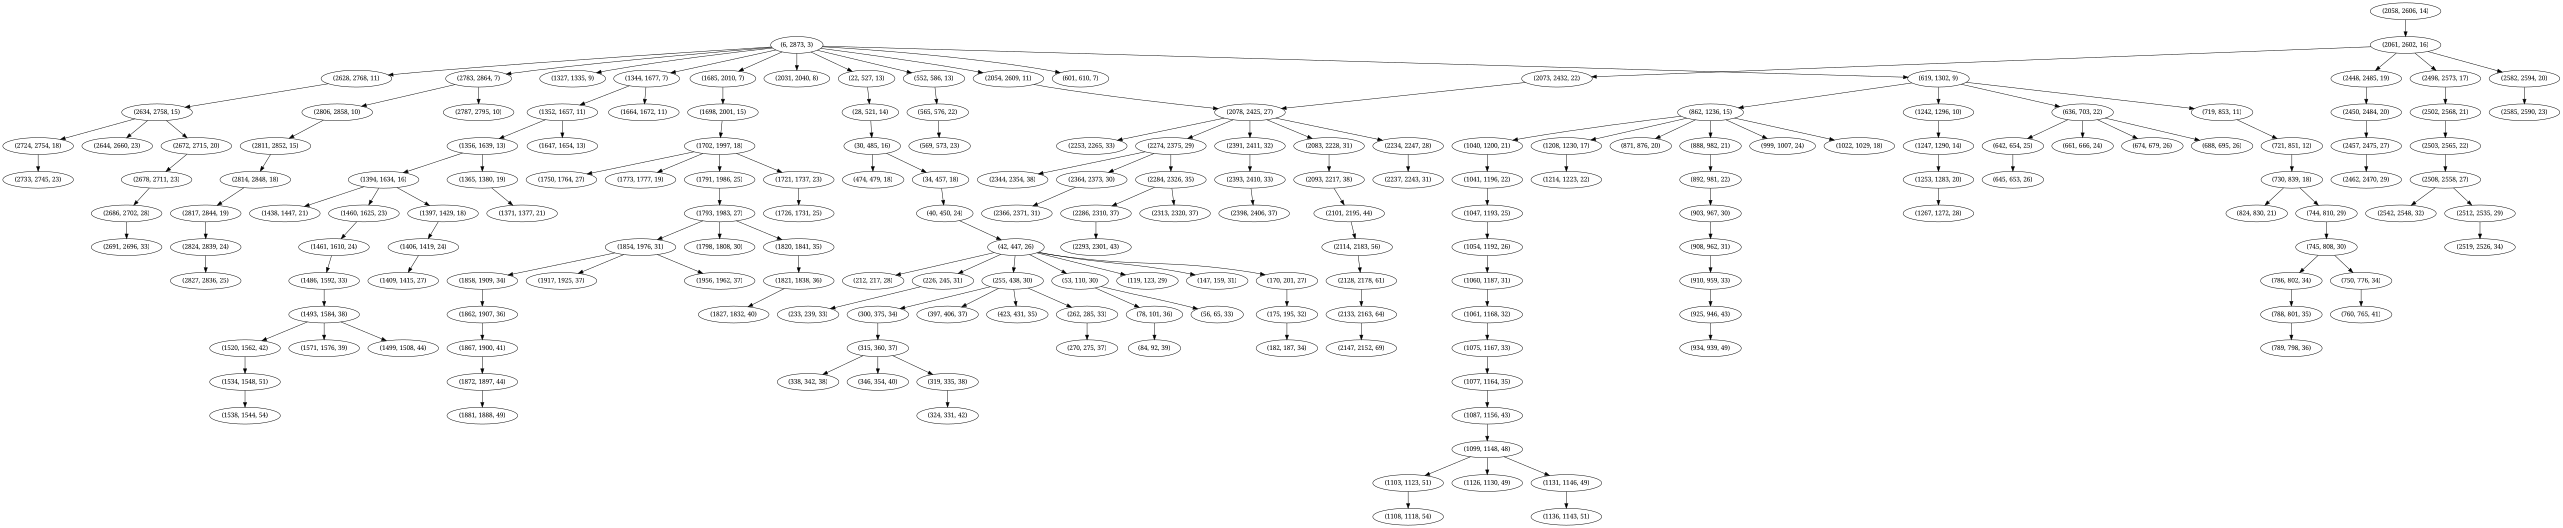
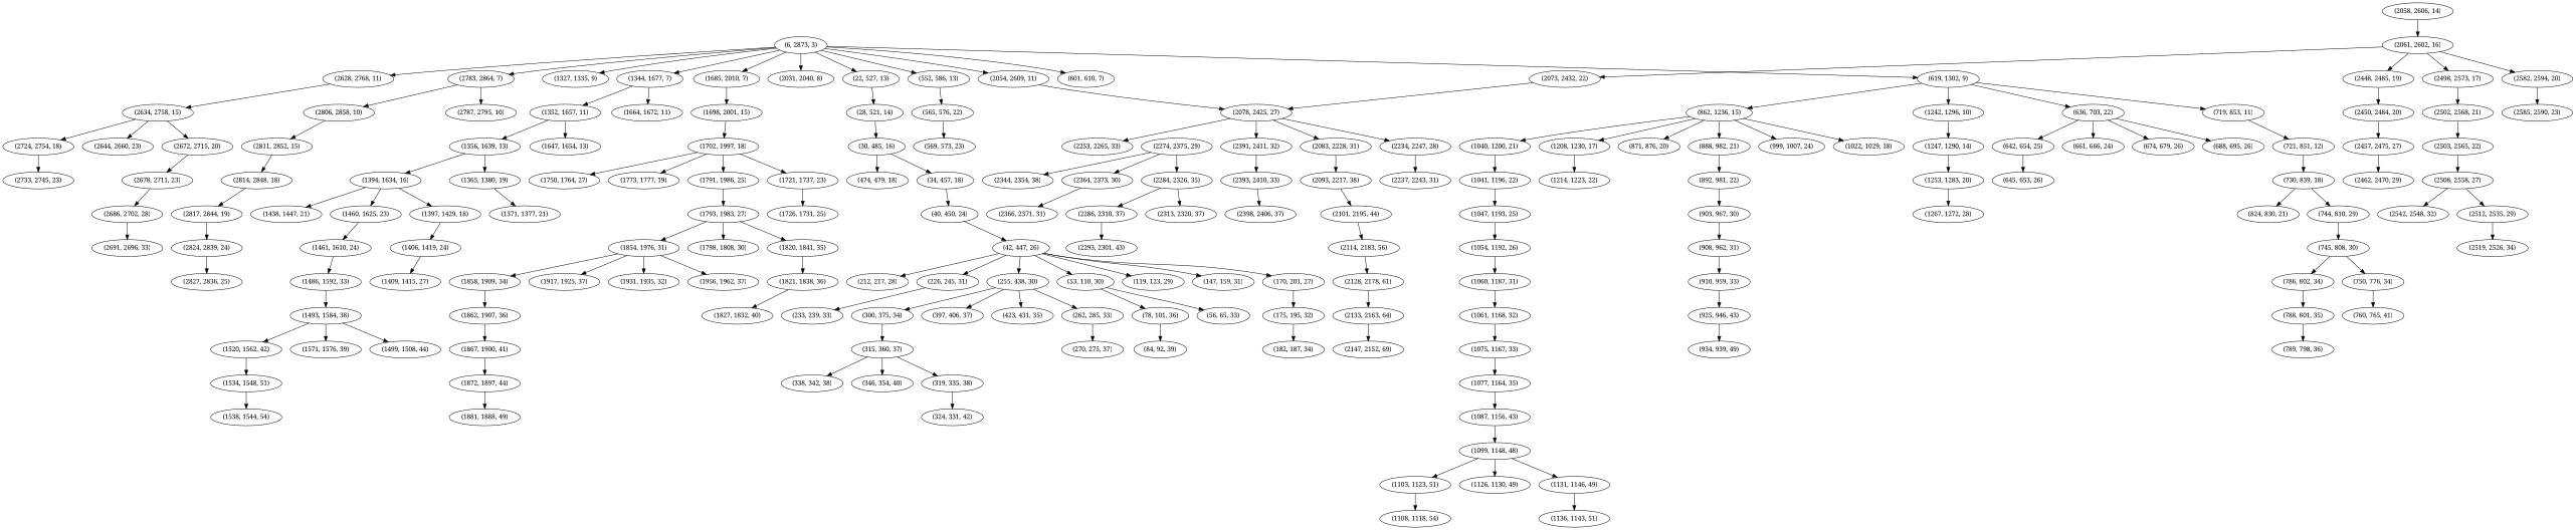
  digraph {
    fontname="Noto Serif"
    node [fontname="Noto Serif"]
    edge [fontname="Noto Serif"]
    "(6, 2873, 3)"
    "(22, 527, 13)"
    "(552, 586, 13)"
    "(601, 610, 7)"
    "(619, 1302, 9)"
    "(1327, 1335, 9)"
    "(1344, 1677, 7)"
    "(1685, 2010, 7)"
    "(2031, 2040, 8)"
    "(2054, 2609, 11)"
    "(2628, 2768, 11)"
    "(2783, 2864, 7)"
    "(28, 521, 14)"
    "(565, 576, 22)"
    "(636, 703, 22)"
    "(719, 853, 11)"
    "(862, 1236, 15)"
    "(1242, 1296, 10)"
    "(1352, 1657, 11)"
    "(1664, 1672, 11)"
    "(1698, 2001, 15)"
    "(2078, 2425, 27)"
    "(2634, 2758, 15)"
    "(2787, 2795, 10)"
    "(2806, 2858, 10)"
    "(30, 485, 16)"
    "(34, 457, 18)"
    "(474, 479, 18)"
    "(40, 450, 24)"
    "(42, 447, 26)"
    "(53, 110, 30)"
    "(119, 123, 29)"
    "(147, 159, 31)"
    "(170, 201, 27)"
    "(212, 217, 28)"
    "(226, 245, 31)"
    "(255, 438, 30)"
    "(56, 65, 33)"
    "(78, 101, 36)"
    "(175, 195, 32)"
    "(233, 239, 33)"
    "(262, 285, 33)"
    "(300, 375, 34)"
    "(397, 406, 37)"
    "(423, 431, 35)"
    "(84, 92, 39)"
    "(182, 187, 34)"
    "(270, 275, 37)"
    "(315, 360, 37)"
    "(319, 335, 38)"
    "(338, 342, 38)"
    "(346, 354, 40)"
    "(324, 331, 42)"
    "(569, 573, 23)"
    "(642, 654, 25)"
    "(661, 666, 24)"
    "(674, 679, 26)"
    "(688, 695, 26)"
    "(721, 851, 12)"
    "(871, 876, 20)"
    "(888, 982, 21)"
    "(999, 1007, 24)"
    "(1022, 1029, 18)"
    "(1040, 1200, 21)"
    "(1208, 1230, 17)"
    "(1247, 1290, 14)"
    "(645, 653, 26)"
    "(730, 839, 18)"
    "(744, 810, 29)"
    "(824, 830, 21)"
    "(745, 808, 30)"
    "(750, 776, 34)"
    "(786, 802, 34)"
    "(760, 765, 41)"
    "(788, 801, 35)"
    "(789, 798, 36)"
    "(892, 981, 22)"
    "(1041, 1196, 22)"
    "(1214, 1223, 22)"
    "(903, 967, 30)"
    "(908, 962, 31)"
    "(910, 959, 33)"
    "(925, 946, 43)"
    "(934, 939, 49)"
    "(1047, 1193, 25)"
    "(1054, 1192, 26)"
    "(1060, 1187, 31)"
    "(1061, 1168, 32)"
    "(1075, 1167, 33)"
    "(1077, 1164, 35)"
    "(1087, 1156, 43)"
    "(1099, 1148, 48)"
    "(1103, 1123, 51)"
    "(1126, 1130, 49)"
    "(1131, 1146, 49)"
    "(1108, 1118, 54)"
    "(1136, 1143, 51)"
    "(1253, 1283, 20)"
    "(1267, 1272, 28)"
    "(1356, 1639, 13)"
    "(1647, 1654, 13)"
    "(1365, 1380, 19)"
    "(1394, 1634, 16)"
    "(1371, 1377, 21)"
    "(1397, 1429, 18)"
    "(1438, 1447, 21)"
    "(1460, 1625, 23)"
    "(1406, 1419, 24)"
    "(1461, 1610, 24)"
    "(1409, 1415, 27)"
    "(1486, 1592, 33)"
    "(1493, 1584, 38)"
    "(1499, 1508, 44)"
    "(1520, 1562, 42)"
    "(1571, 1576, 39)"
    "(1534, 1548, 51)"
    "(1538, 1544, 54)"
    "(1702, 1997, 18)"
    "(1721, 1737, 23)"
    "(1750, 1764, 27)"
    "(1773, 1777, 19)"
    "(1791, 1986, 25)"
    "(1726, 1731, 25)"
    "(1793, 1983, 27)"
    "(1798, 1808, 30)"
    "(1820, 1841, 35)"
    "(1854, 1976, 31)"
    "(1821, 1838, 36)"
    "(1858, 1909, 34)"
    "(1917, 1925, 37)"
+   "(1931, 1935, 32)"
    "(1956, 1962, 37)"
    "(1827, 1832, 40)"
    "(1862, 1907, 36)"
    "(1867, 1900, 41)"
    "(1872, 1897, 44)"
    "(1881, 1888, 49)"
    "(2058, 2606, 14)"
    "(2061, 2602, 16)"
    "(2073, 2432, 22)"
    "(2448, 2485, 19)"
    "(2498, 2573, 17)"
    "(2582, 2594, 20)"
    "(2450, 2484, 20)"
    "(2502, 2568, 21)"
    "(2585, 2590, 23)"
    "(2083, 2228, 31)"
    "(2234, 2247, 28)"
    "(2253, 2265, 33)"
    "(2274, 2375, 29)"
    "(2391, 2411, 32)"
    "(2093, 2217, 38)"
    "(2237, 2243, 31)"
    "(2284, 2326, 35)"
    "(2344, 2354, 38)"
    "(2364, 2373, 30)"
    "(2393, 2410, 33)"
    "(2101, 2195, 44)"
    "(2114, 2183, 56)"
    "(2128, 2178, 61)"
    "(2133, 2163, 64)"
    "(2147, 2152, 69)"
    "(2286, 2310, 37)"
    "(2313, 2320, 37)"
    "(2366, 2371, 31)"
    "(2293, 2301, 43)"
    "(2398, 2406, 37)"
    "(2457, 2475, 27)"
    "(2462, 2470, 29)"
    "(2503, 2565, 22)"
    "(2508, 2558, 27)"
    "(2512, 2535, 29)"
    "(2542, 2548, 32)"
    "(2519, 2526, 34)"
    "(2644, 2660, 23)"
    "(2672, 2715, 20)"
    "(2724, 2754, 18)"
    "(2678, 2711, 23)"
    "(2733, 2745, 23)"
    "(2686, 2702, 28)"
    "(2691, 2696, 33)"
    "(2811, 2852, 15)"
    "(2814, 2848, 18)"
    "(2817, 2844, 19)"
    "(2824, 2839, 24)"
    "(2827, 2836, 25)"
    "(6, 2873, 3)" -> "(22, 527, 13)"
    "(6, 2873, 3)" -> "(552, 586, 13)"
    "(6, 2873, 3)" -> "(601, 610, 7)"
    "(6, 2873, 3)" -> "(619, 1302, 9)"
    "(6, 2873, 3)" -> "(1327, 1335, 9)"
    "(6, 2873, 3)" -> "(1344, 1677, 7)"
    "(6, 2873, 3)" -> "(1685, 2010, 7)"
    "(6, 2873, 3)" -> "(2031, 2040, 8)"
    "(6, 2873, 3)" -> "(2054, 2609, 11)"
    "(6, 2873, 3)" -> "(2628, 2768, 11)"
    "(6, 2873, 3)" -> "(2783, 2864, 7)"
    "(22, 527, 13)" -> "(28, 521, 14)"
    "(552, 586, 13)" -> "(565, 576, 22)"
    "(619, 1302, 9)" -> "(636, 703, 22)"
    "(619, 1302, 9)" -> "(719, 853, 11)"
    "(619, 1302, 9)" -> "(862, 1236, 15)"
    "(619, 1302, 9)" -> "(1242, 1296, 10)"
    "(1344, 1677, 7)" -> "(1352, 1657, 11)"
    "(1344, 1677, 7)" -> "(1664, 1672, 11)"
    "(1685, 2010, 7)" -> "(1698, 2001, 15)"
    "(2054, 2609, 11)" -> "(2078, 2425, 27)"
    "(2628, 2768, 11)" -> "(2634, 2758, 15)"
    "(2783, 2864, 7)" -> "(2787, 2795, 10)"
    "(2783, 2864, 7)" -> "(2806, 2858, 10)"
    "(28, 521, 14)" -> "(30, 485, 16)"
    "(565, 576, 22)" -> "(569, 573, 23)"
    "(636, 703, 22)" -> "(642, 654, 25)"
    "(636, 703, 22)" -> "(661, 666, 24)"
    "(636, 703, 22)" -> "(674, 679, 26)"
    "(636, 703, 22)" -> "(688, 695, 26)"
    "(719, 853, 11)" -> "(721, 851, 12)"
    "(862, 1236, 15)" -> "(871, 876, 20)"
    "(862, 1236, 15)" -> "(888, 982, 21)"
    "(862, 1236, 15)" -> "(999, 1007, 24)"
    "(862, 1236, 15)" -> "(1022, 1029, 18)"
    "(862, 1236, 15)" -> "(1040, 1200, 21)"
    "(862, 1236, 15)" -> "(1208, 1230, 17)"
    "(1242, 1296, 10)" -> "(1247, 1290, 14)"
    "(1352, 1657, 11)" -> "(1356, 1639, 13)"
    "(1352, 1657, 11)" -> "(1647, 1654, 13)"
    "(1698, 2001, 15)" -> "(1702, 1997, 18)"
    "(2078, 2425, 27)" -> "(2083, 2228, 31)"
    "(2078, 2425, 27)" -> "(2234, 2247, 28)"
    "(2078, 2425, 27)" -> "(2253, 2265, 33)"
-   "(2078, 2425, 27)" -> "(2274, 2375, 29)"
    "(2078, 2425, 27)" -> "(2391, 2411, 32)"
    "(2634, 2758, 15)" -> "(2644, 2660, 23)"
    "(2634, 2758, 15)" -> "(2672, 2715, 20)"
    "(2634, 2758, 15)" -> "(2724, 2754, 18)"
    "(2806, 2858, 10)" -> "(2811, 2852, 15)"
    "(30, 485, 16)" -> "(34, 457, 18)"
    "(30, 485, 16)" -> "(474, 479, 18)"
    "(34, 457, 18)" -> "(40, 450, 24)"
    "(40, 450, 24)" -> "(42, 447, 26)"
    "(42, 447, 26)" -> "(53, 110, 30)"
    "(42, 447, 26)" -> "(119, 123, 29)"
    "(42, 447, 26)" -> "(147, 159, 31)"
    "(42, 447, 26)" -> "(170, 201, 27)"
    "(42, 447, 26)" -> "(212, 217, 28)"
    "(42, 447, 26)" -> "(226, 245, 31)"
    "(42, 447, 26)" -> "(255, 438, 30)"
    "(53, 110, 30)" -> "(56, 65, 33)"
    "(53, 110, 30)" -> "(78, 101, 36)"
    "(170, 201, 27)" -> "(175, 195, 32)"
    "(226, 245, 31)" -> "(233, 239, 33)"
    "(255, 438, 30)" -> "(262, 285, 33)"
    "(255, 438, 30)" -> "(300, 375, 34)"
    "(255, 438, 30)" -> "(397, 406, 37)"
    "(255, 438, 30)" -> "(423, 431, 35)"
    "(78, 101, 36)" -> "(84, 92, 39)"
    "(175, 195, 32)" -> "(182, 187, 34)"
    "(262, 285, 33)" -> "(270, 275, 37)"
    "(300, 375, 34)" -> "(315, 360, 37)"
    "(315, 360, 37)" -> "(319, 335, 38)"
    "(315, 360, 37)" -> "(338, 342, 38)"
    "(315, 360, 37)" -> "(346, 354, 40)"
    "(319, 335, 38)" -> "(324, 331, 42)"
    "(642, 654, 25)" -> "(645, 653, 26)"
    "(721, 851, 12)" -> "(730, 839, 18)"
    "(888, 982, 21)" -> "(892, 981, 22)"
    "(1040, 1200, 21)" -> "(1041, 1196, 22)"
    "(1208, 1230, 17)" -> "(1214, 1223, 22)"
    "(1247, 1290, 14)" -> "(1253, 1283, 20)"
    "(730, 839, 18)" -> "(744, 810, 29)"
    "(730, 839, 18)" -> "(824, 830, 21)"
    "(744, 810, 29)" -> "(745, 808, 30)"
    "(745, 808, 30)" -> "(750, 776, 34)"
    "(745, 808, 30)" -> "(786, 802, 34)"
    "(750, 776, 34)" -> "(760, 765, 41)"
    "(786, 802, 34)" -> "(788, 801, 35)"
    "(788, 801, 35)" -> "(789, 798, 36)"
    "(892, 981, 22)" -> "(903, 967, 30)"
    "(1041, 1196, 22)" -> "(1047, 1193, 25)"
    "(903, 967, 30)" -> "(908, 962, 31)"
    "(908, 962, 31)" -> "(910, 959, 33)"
    "(910, 959, 33)" -> "(925, 946, 43)"
    "(925, 946, 43)" -> "(934, 939, 49)"
    "(1047, 1193, 25)" -> "(1054, 1192, 26)"
    "(1054, 1192, 26)" -> "(1060, 1187, 31)"
    "(1060, 1187, 31)" -> "(1061, 1168, 32)"
    "(1061, 1168, 32)" -> "(1075, 1167, 33)"
    "(1075, 1167, 33)" -> "(1077, 1164, 35)"
    "(1077, 1164, 35)" -> "(1087, 1156, 43)"
    "(1087, 1156, 43)" -> "(1099, 1148, 48)"
    "(1099, 1148, 48)" -> "(1103, 1123, 51)"
    "(1099, 1148, 48)" -> "(1126, 1130, 49)"
    "(1099, 1148, 48)" -> "(1131, 1146, 49)"
    "(1103, 1123, 51)" -> "(1108, 1118, 54)"
    "(1131, 1146, 49)" -> "(1136, 1143, 51)"
    "(1253, 1283, 20)" -> "(1267, 1272, 28)"
    "(1356, 1639, 13)" -> "(1365, 1380, 19)"
    "(1356, 1639, 13)" -> "(1394, 1634, 16)"
    "(1365, 1380, 19)" -> "(1371, 1377, 21)"
    "(1394, 1634, 16)" -> "(1397, 1429, 18)"
    "(1394, 1634, 16)" -> "(1438, 1447, 21)"
    "(1394, 1634, 16)" -> "(1460, 1625, 23)"
    "(1397, 1429, 18)" -> "(1406, 1419, 24)"
    "(1460, 1625, 23)" -> "(1461, 1610, 24)"
    "(1406, 1419, 24)" -> "(1409, 1415, 27)"
    "(1461, 1610, 24)" -> "(1486, 1592, 33)"
    "(1486, 1592, 33)" -> "(1493, 1584, 38)"
    "(1493, 1584, 38)" -> "(1499, 1508, 44)"
    "(1493, 1584, 38)" -> "(1520, 1562, 42)"
    "(1493, 1584, 38)" -> "(1571, 1576, 39)"
    "(1520, 1562, 42)" -> "(1534, 1548, 51)"
    "(1534, 1548, 51)" -> "(1538, 1544, 54)"
    "(1702, 1997, 18)" -> "(1721, 1737, 23)"
    "(1702, 1997, 18)" -> "(1750, 1764, 27)"
    "(1702, 1997, 18)" -> "(1773, 1777, 19)"
    "(1702, 1997, 18)" -> "(1791, 1986, 25)"
    "(1721, 1737, 23)" -> "(1726, 1731, 25)"
    "(1791, 1986, 25)" -> "(1793, 1983, 27)"
    "(1793, 1983, 27)" -> "(1798, 1808, 30)"
    "(1793, 1983, 27)" -> "(1820, 1841, 35)"
    "(1793, 1983, 27)" -> "(1854, 1976, 31)"
    "(1820, 1841, 35)" -> "(1821, 1838, 36)"
    "(1854, 1976, 31)" -> "(1858, 1909, 34)"
    "(1854, 1976, 31)" -> "(1917, 1925, 37)"
+   "(1854, 1976, 31)" -> "(1931, 1935, 32)"
    "(1854, 1976, 31)" -> "(1956, 1962, 37)"
    "(1821, 1838, 36)" -> "(1827, 1832, 40)"
    "(1858, 1909, 34)" -> "(1862, 1907, 36)"
    "(1862, 1907, 36)" -> "(1867, 1900, 41)"
    "(1867, 1900, 41)" -> "(1872, 1897, 44)"
    "(1872, 1897, 44)" -> "(1881, 1888, 49)"
    "(2058, 2606, 14)" -> "(2061, 2602, 16)"
    "(2061, 2602, 16)" -> "(2073, 2432, 22)"
    "(2061, 2602, 16)" -> "(2448, 2485, 19)"
    "(2061, 2602, 16)" -> "(2498, 2573, 17)"
    "(2061, 2602, 16)" -> "(2582, 2594, 20)"
    "(2073, 2432, 22)" -> "(2078, 2425, 27)"
    "(2448, 2485, 19)" -> "(2450, 2484, 20)"
    "(2498, 2573, 17)" -> "(2502, 2568, 21)"
    "(2582, 2594, 20)" -> "(2585, 2590, 23)"
    "(2450, 2484, 20)" -> "(2457, 2475, 27)"
    "(2502, 2568, 21)" -> "(2503, 2565, 22)"
    "(2083, 2228, 31)" -> "(2093, 2217, 38)"
    "(2234, 2247, 28)" -> "(2237, 2243, 31)"
    "(2274, 2375, 29)" -> "(2284, 2326, 35)"
    "(2274, 2375, 29)" -> "(2344, 2354, 38)"
    "(2274, 2375, 29)" -> "(2364, 2373, 30)"
    "(2391, 2411, 32)" -> "(2393, 2410, 33)"
    "(2093, 2217, 38)" -> "(2101, 2195, 44)"
    "(2284, 2326, 35)" -> "(2286, 2310, 37)"
    "(2284, 2326, 35)" -> "(2313, 2320, 37)"
    "(2364, 2373, 30)" -> "(2366, 2371, 31)"
    "(2393, 2410, 33)" -> "(2398, 2406, 37)"
    "(2101, 2195, 44)" -> "(2114, 2183, 56)"
    "(2114, 2183, 56)" -> "(2128, 2178, 61)"
    "(2128, 2178, 61)" -> "(2133, 2163, 64)"
    "(2133, 2163, 64)" -> "(2147, 2152, 69)"
    "(2286, 2310, 37)" -> "(2293, 2301, 43)"
    "(2457, 2475, 27)" -> "(2462, 2470, 29)"
    "(2503, 2565, 22)" -> "(2508, 2558, 27)"
    "(2508, 2558, 27)" -> "(2512, 2535, 29)"
    "(2508, 2558, 27)" -> "(2542, 2548, 32)"
    "(2512, 2535, 29)" -> "(2519, 2526, 34)"
    "(2672, 2715, 20)" -> "(2678, 2711, 23)"
    "(2724, 2754, 18)" -> "(2733, 2745, 23)"
    "(2678, 2711, 23)" -> "(2686, 2702, 28)"
    "(2686, 2702, 28)" -> "(2691, 2696, 33)"
    "(2811, 2852, 15)" -> "(2814, 2848, 18)"
    "(2814, 2848, 18)" -> "(2817, 2844, 19)"
    "(2817, 2844, 19)" -> "(2824, 2839, 24)"
    "(2824, 2839, 24)" -> "(2827, 2836, 25)"
  }
